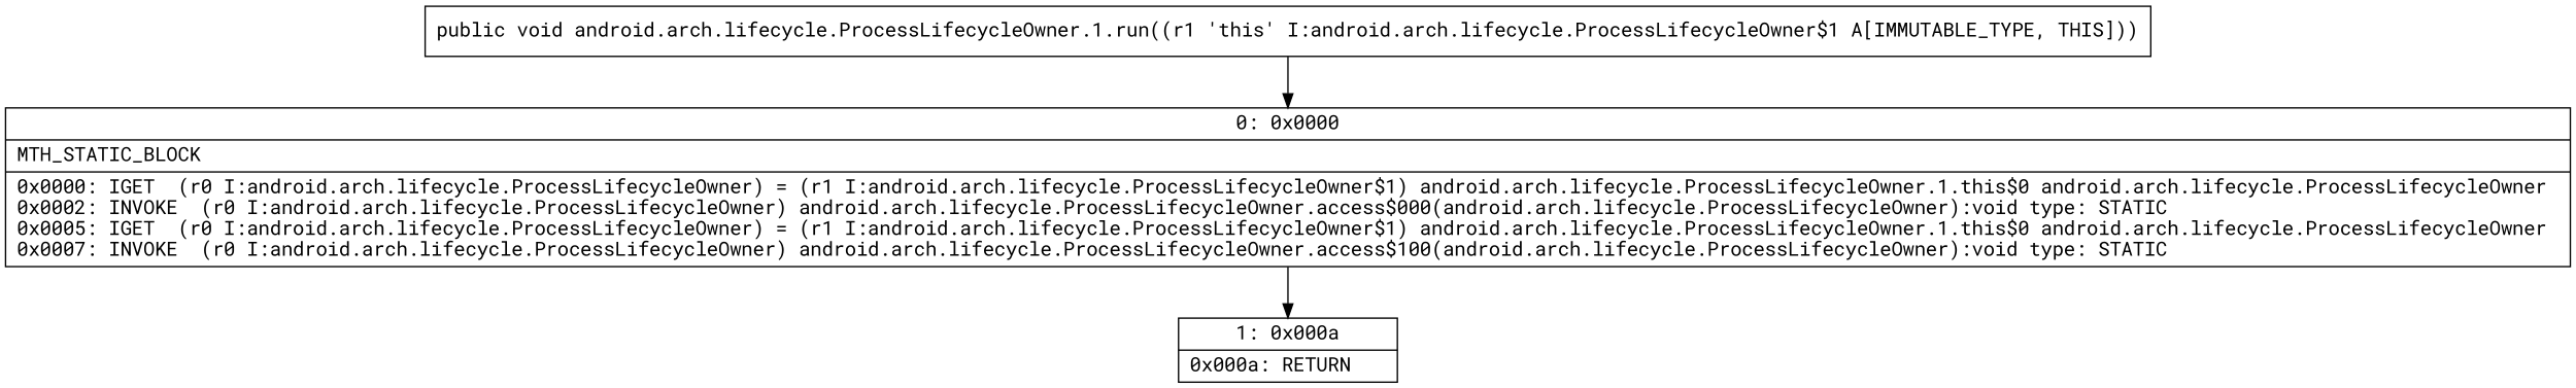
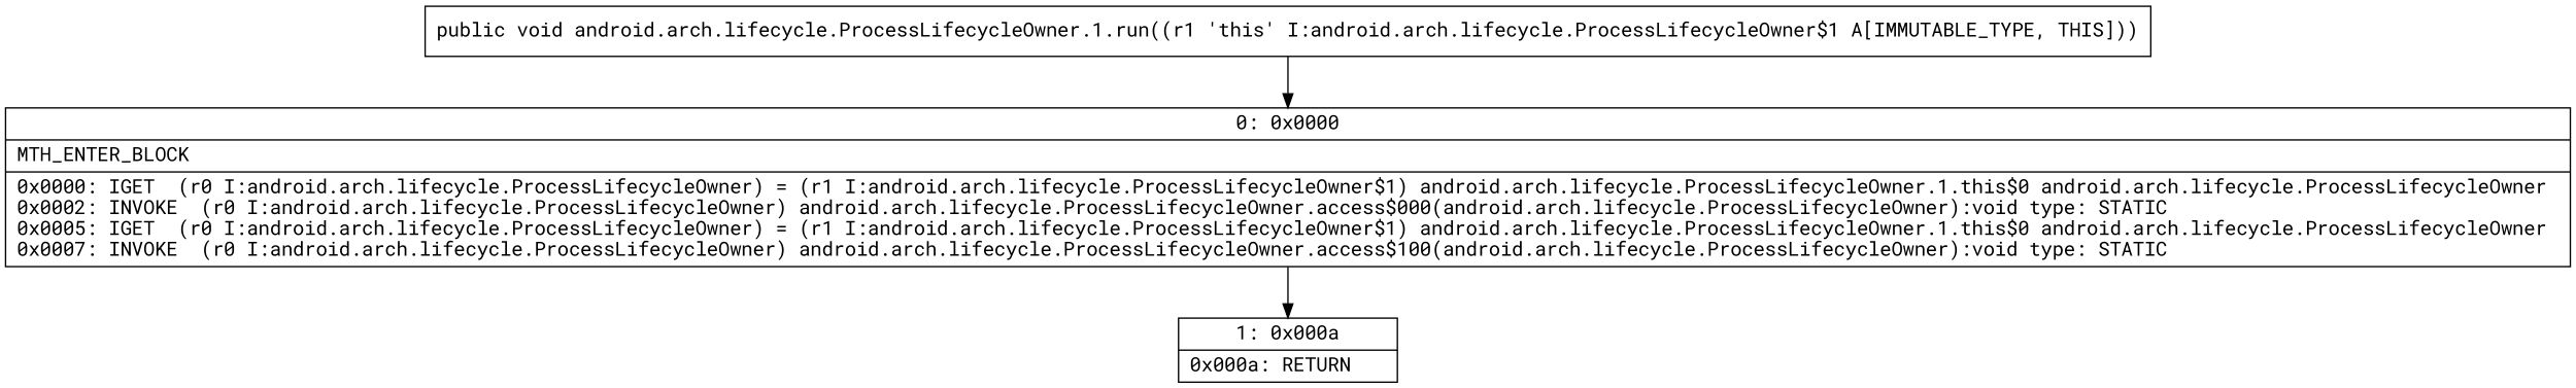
  digraph {
    fontname="Roboto Mono"
    node [shape=record fontname="Roboto Mono"]
    edge [fontname="Roboto Mono"]
-   n1 [label="{0\:\ 0x0000|MTH_STATIC_BLOCK\l|0x0000: IGET  (r0 I:android.arch.lifecycle.ProcessLifecycleOwner) = (r1 I:android.arch.lifecycle.ProcessLifecycleOwner$1) android.arch.lifecycle.ProcessLifecycleOwner.1.this$0 android.arch.lifecycle.ProcessLifecycleOwner \l0x0002: INVOKE  (r0 I:android.arch.lifecycle.ProcessLifecycleOwner) android.arch.lifecycle.ProcessLifecycleOwner.access$000(android.arch.lifecycle.ProcessLifecycleOwner):void type: STATIC \l0x0005: IGET  (r0 I:android.arch.lifecycle.ProcessLifecycleOwner) = (r1 I:android.arch.lifecycle.ProcessLifecycleOwner$1) android.arch.lifecycle.ProcessLifecycleOwner.1.this$0 android.arch.lifecycle.ProcessLifecycleOwner \l0x0007: INVOKE  (r0 I:android.arch.lifecycle.ProcessLifecycleOwner) android.arch.lifecycle.ProcessLifecycleOwner.access$100(android.arch.lifecycle.ProcessLifecycleOwner):void type: STATIC \l}"]
+   n1 [label="{0\:\ 0x0000|MTH_ENTER_BLOCK\l|0x0000: IGET  (r0 I:android.arch.lifecycle.ProcessLifecycleOwner) = (r1 I:android.arch.lifecycle.ProcessLifecycleOwner$1) android.arch.lifecycle.ProcessLifecycleOwner.1.this$0 android.arch.lifecycle.ProcessLifecycleOwner \l0x0002: INVOKE  (r0 I:android.arch.lifecycle.ProcessLifecycleOwner) android.arch.lifecycle.ProcessLifecycleOwner.access$000(android.arch.lifecycle.ProcessLifecycleOwner):void type: STATIC \l0x0005: IGET  (r0 I:android.arch.lifecycle.ProcessLifecycleOwner) = (r1 I:android.arch.lifecycle.ProcessLifecycleOwner$1) android.arch.lifecycle.ProcessLifecycleOwner.1.this$0 android.arch.lifecycle.ProcessLifecycleOwner \l0x0007: INVOKE  (r0 I:android.arch.lifecycle.ProcessLifecycleOwner) android.arch.lifecycle.ProcessLifecycleOwner.access$100(android.arch.lifecycle.ProcessLifecycleOwner):void type: STATIC \l}"]
    n2 [label="{1\:\ 0x000a|0x000a: RETURN   \l}"]
    n3 [label="{public void android.arch.lifecycle.ProcessLifecycleOwner.1.run((r1 'this' I:android.arch.lifecycle.ProcessLifecycleOwner$1 A[IMMUTABLE_TYPE, THIS])) }"]
    n1 -> n2
    n3 -> n1
  }
